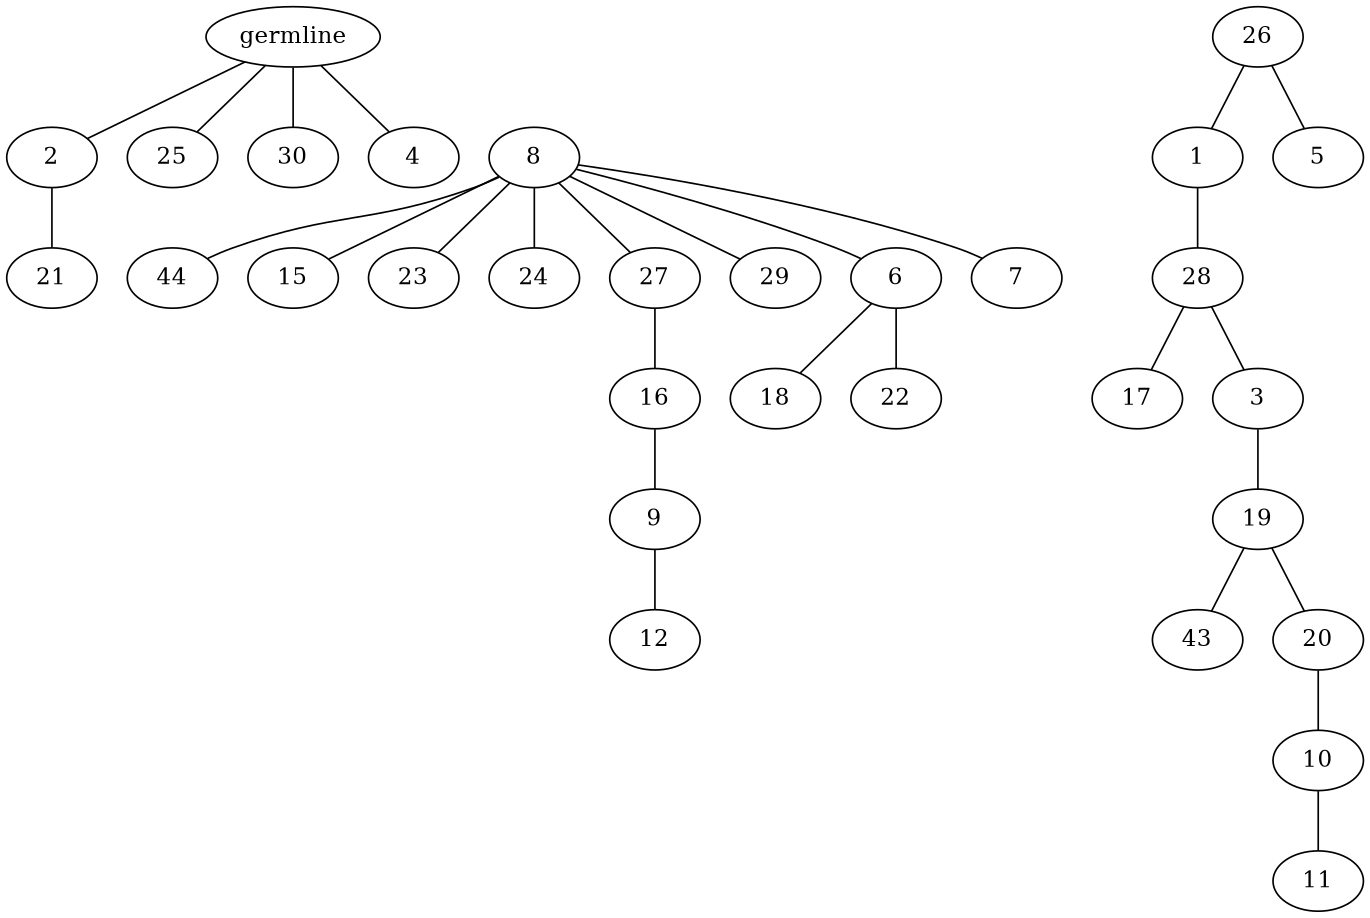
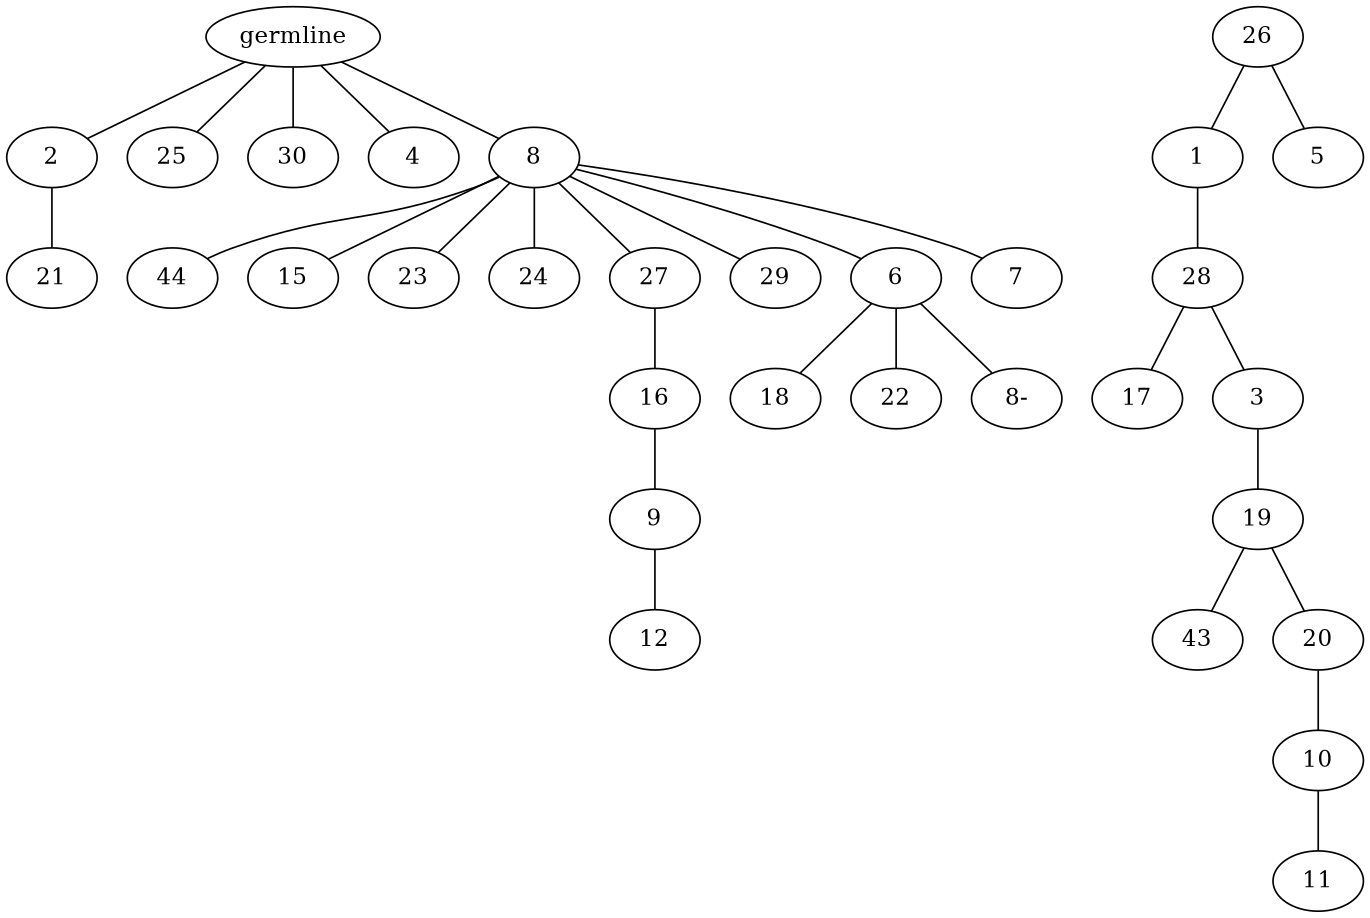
  graph {
    n1 [label=germline]
    n2 [label=2]
    n3 [label=25]
    n4 [label=30]
    n5 [label=4]
    n6 [label=8]
    n7 [label=21]
    n8 [label=44]
    n9 [label=15]
    n10 [label=23]
    n11 [label=24]
    n12 [label=27]
    n13 [label=29]
    n14 [label=6]
    n15 [label=7]
    n16 [label=16]
    n17 [label=18]
    n18 [label=22]
+   n19 [label="8-"]
    n20 [label=9]
    n21 [label=12]
    n22 [label=26]
    n23 [label=1]
    n24 [label=5]
    n25 [label=28]
    n26 [label=17]
    n27 [label=3]
    n28 [label=19]
    n29 [label=43]
    n30 [label=20]
    n31 [label=10]
    n32 [label=11]
    n1 -- n2
    n1 -- n3
    n1 -- n4
    n1 -- n5
+   n1 -- n6
    n2 -- n7
    n6 -- n8
    n6 -- n9
    n6 -- n10
    n6 -- n11
    n6 -- n12
    n6 -- n13
    n6 -- n14
    n6 -- n15
    n12 -- n16
    n14 -- n17
    n14 -- n18
+   n14 -- n19
    n16 -- n20
    n20 -- n21
    n22 -- n23
    n22 -- n24
    n23 -- n25
    n25 -- n26
    n25 -- n27
    n27 -- n28
    n28 -- n29
    n28 -- n30
    n30 -- n31
    n31 -- n32
  }
